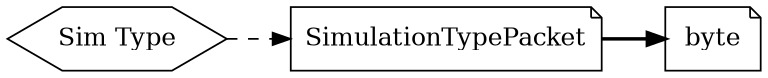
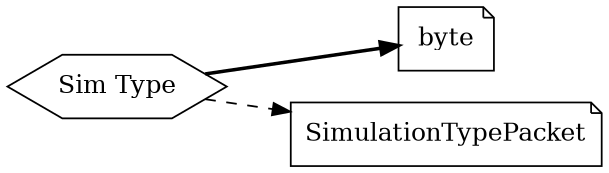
  digraph {
    rankdir=LR
    node [shape=note]
    n1 [label=byte]
    n2 [label=SimulationTypePacket]
    n3 [label="Sim Type" shape=hexagon]
    subgraph sub_1 {
      rank=max
      n1
    }
-   n2 -> n1 [style=bold]
+   n3 -> n1 [style=bold]
    n3 -> n2 [style=dashed]
  }
